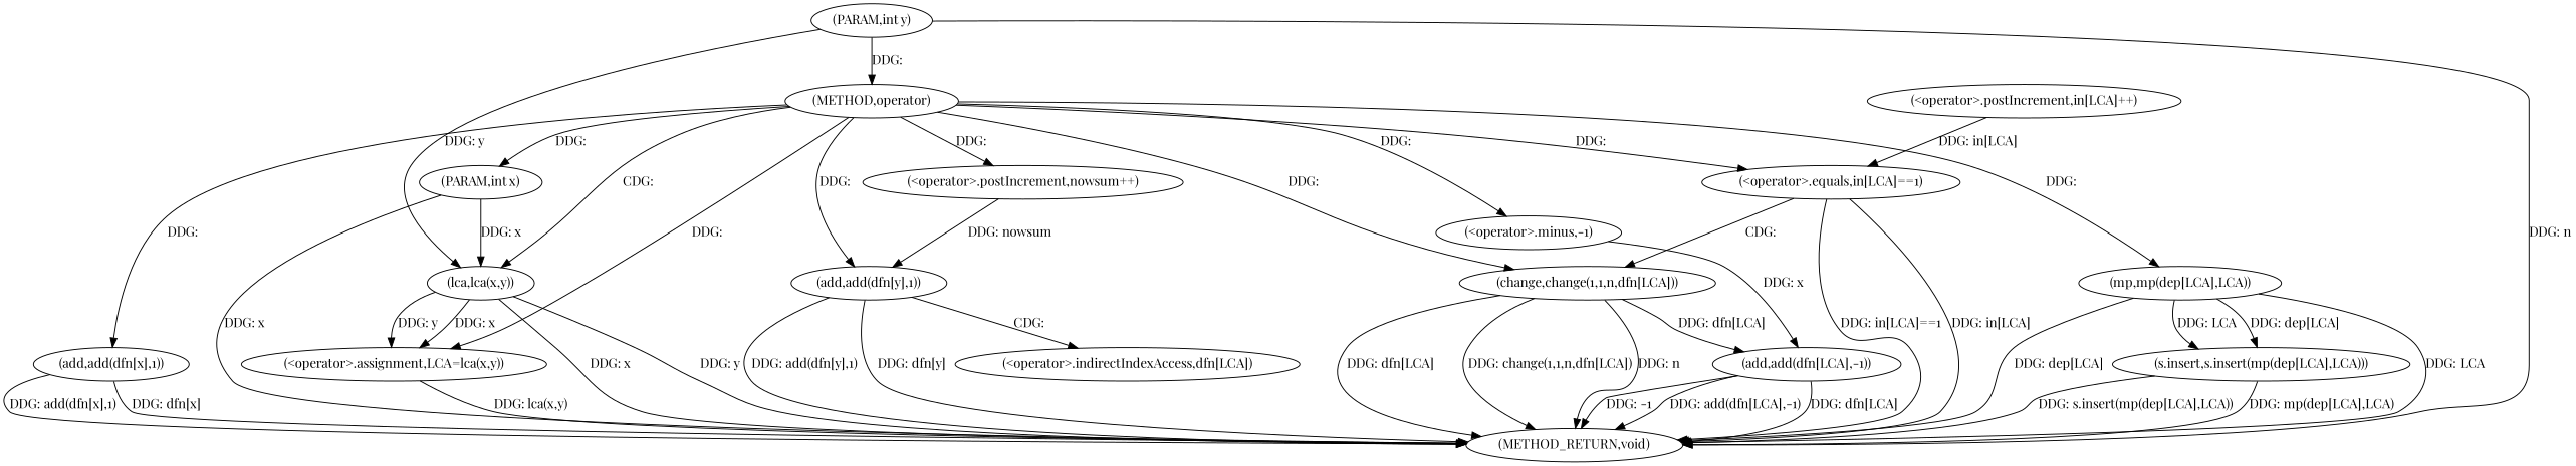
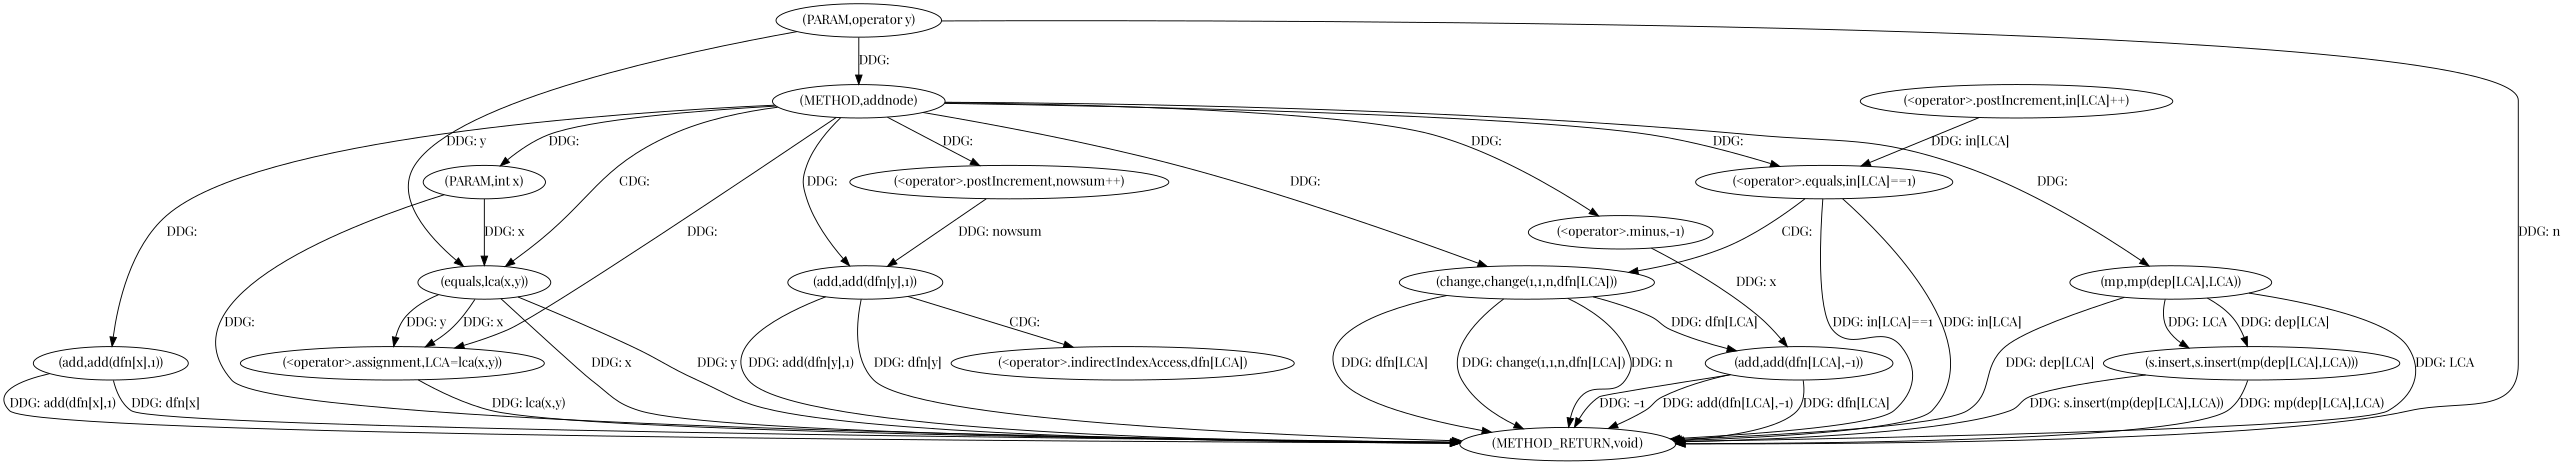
  digraph {
    fontname="Playfair Display"
    node [fontname="Playfair Display"]
    edge [fontname="Playfair Display"]
-   n1 [label="(METHOD,operator)"]
+   n1 [label="(METHOD,addnode)"]
    n2 [label="(PARAM,int x)"]
    n3 [label="(<operator>.assignment,LCA=lca(x,y))"]
    n4 [label="(add,add(dfn[x],1))"]
    n5 [label="(<operator>.postIncrement,nowsum++)"]
    n6 [label="(<operator>.equals,in[LCA]==1)"]
    n7 [label="(change,change(1,1,n,dfn[LCA]))"]
-   n8 [label="(lca,lca(x,y))"]
+   n8 [label="(equals,lca(x,y))"]
    n9 [label="(add,add(dfn[y],1))"]
    n10 [label="(mp,mp(dep[LCA],LCA))"]
    n11 [label="(<operator>.minus,-1)"]
    n12 [label="(METHOD_RETURN,void)"]
-   n13 [label="(PARAM,int y)"]
+   n13 [label="(PARAM,operator y)"]
    n14 [label="(add,add(dfn[LCA],-1))"]
    n15 [label="(<operator>.indirectIndexAccess,dfn[LCA])"]
    n16 [label="(s.insert,s.insert(mp(dep[LCA],LCA)))"]
    n17 [label="(<operator>.postIncrement,in[LCA]++)"]
    n1 -> n2 [label="DDG: "]
    n1 -> n3 [label="DDG: "]
    n1 -> n4 [label="DDG: "]
    n1 -> n5 [label="DDG: "]
    n1 -> n6 [label="DDG: "]
    n1 -> n7 [label="DDG: "]
    n1 -> n8 [label="CDG: "]
    n1 -> n9 [label="DDG: "]
    n1 -> n10 [label="DDG: "]
    n1 -> n11 [label="DDG: "]
    n2 -> n8 [label="DDG: x"]
-   n2 -> n12 [label="DDG: x"]
+   n2 -> n12 [label="DDG: "]
    n3 -> n12 [label="DDG: lca(x,y)"]
    n4 -> n12 [label="DDG: dfn[x]"]
    n4 -> n12 [label="DDG: add(dfn[x],1)"]
    n5 -> n9 [label="DDG: nowsum"]
    n6 -> n7 [label="CDG: "]
    n6 -> n12 [label="DDG: in[LCA]"]
    n6 -> n12 [label="DDG: in[LCA]==1"]
    n7 -> n12 [label="DDG: dfn[LCA]"]
    n7 -> n12 [label="DDG: change(1,1,n,dfn[LCA])"]
    n7 -> n12 [label="DDG: n"]
    n7 -> n14 [label="DDG: dfn[LCA]"]
    n8 -> n3 [label="DDG: x"]
    n8 -> n3 [label="DDG: y"]
    n8 -> n12 [label="DDG: x"]
    n8 -> n12 [label="DDG: y"]
    n9 -> n12 [label="DDG: dfn[y]"]
    n9 -> n12 [label="DDG: add(dfn[y],1)"]
    n9 -> n15 [label="CDG: "]
    n10 -> n12 [label="DDG: dep[LCA]"]
    n10 -> n12 [label="DDG: LCA"]
    n10 -> n16 [label="DDG: dep[LCA]"]
    n10 -> n16 [label="DDG: LCA"]
    n11 -> n14 [label="DDG: x"]
    n13 -> n1 [label="DDG: "]
    n13 -> n8 [label="DDG: y"]
    n13 -> n12 [label="DDG: n"]
    n14 -> n12 [label="DDG: dfn[LCA]"]
    n14 -> n12 [label="DDG: -1"]
    n14 -> n12 [label="DDG: add(dfn[LCA],-1)"]
    n16 -> n12 [label="DDG: mp(dep[LCA],LCA)"]
    n16 -> n12 [label="DDG: s.insert(mp(dep[LCA],LCA))"]
    n17 -> n6 [label="DDG: in[LCA]"]
  }
